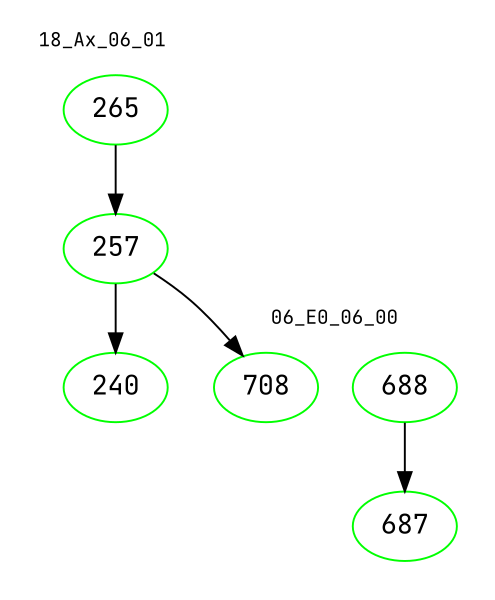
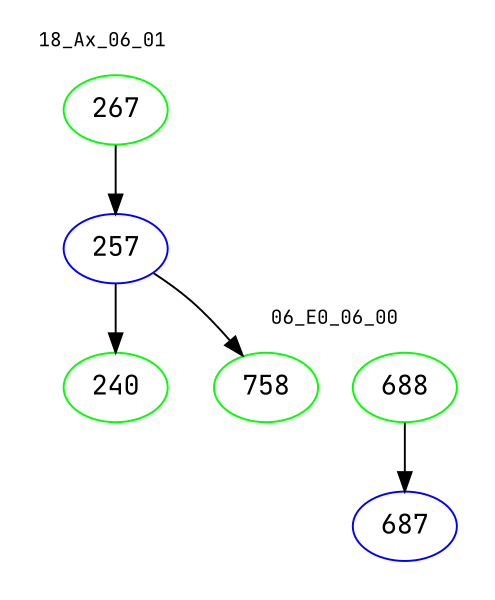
  digraph {
    fontname="JetBrains Mono"
    node [color=green fontname="JetBrains Mono"]
    edge [color=black fontname="JetBrains Mono"]
-   n1 [label=265]
-   n2 [label=257]
+   n1 [label=267]
+   n2 [color=blue label=257]
    n3 [label=240]
    n4 [label=688]
-   n5 [label=687]
-   n6 [label=708]
+   n5 [color=blue label=687]
+   n6 [label=758]
    subgraph cluster_1 {
      color=white
      fontsize=10
      label="18_Ax_06_01"
      n1
      n2
      n3
    }
    subgraph cluster_2 {
      color=white
      fontsize=10
      label="06_E0_06_00"
      n4
      n5
      n6
    }
    n1 -> n2
    n2 -> n3
    n2 -> n6
    n4 -> n5
  }
